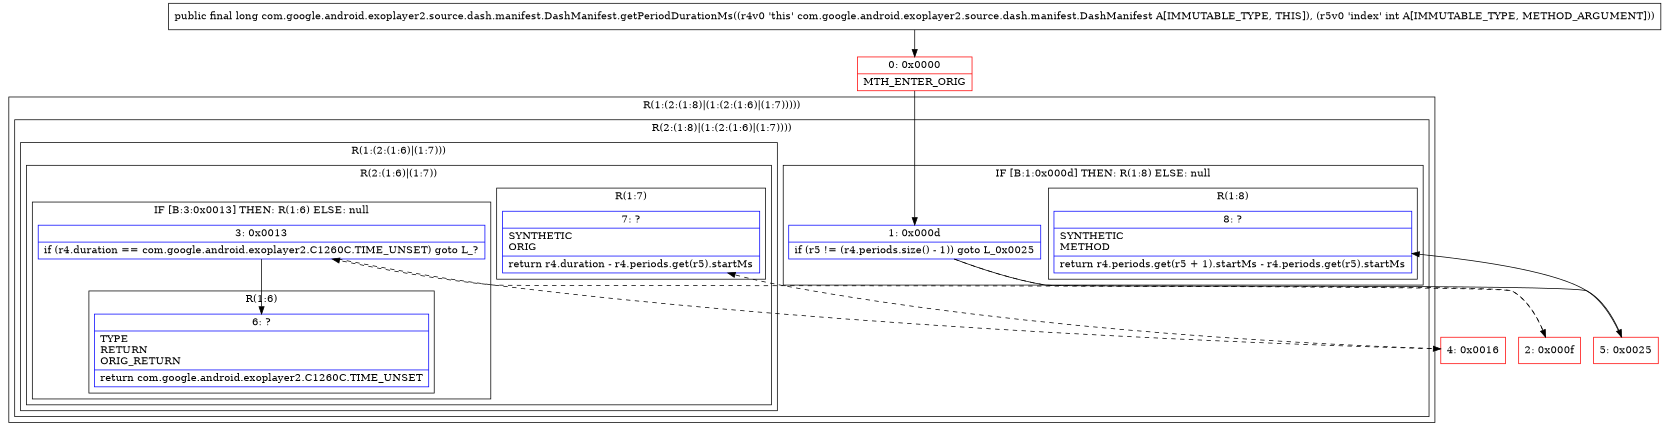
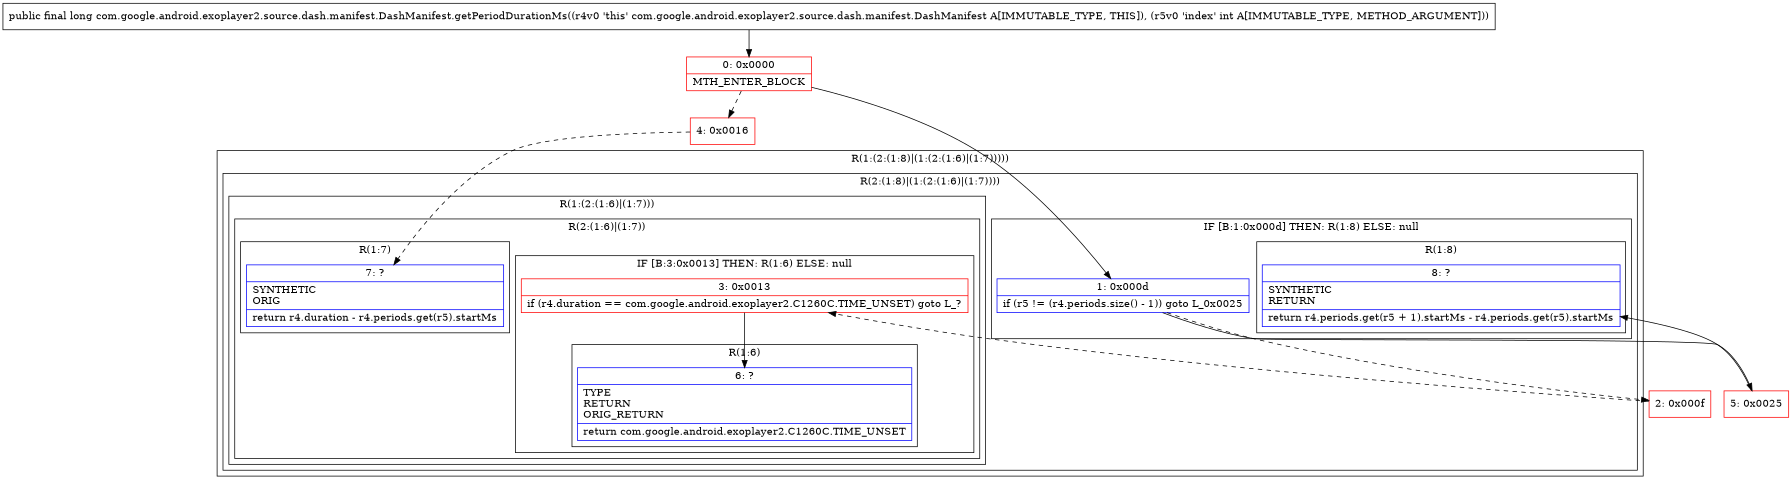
  digraph {
    node [color=blue shape=record]
-   n1 [label="{8\:\ ?|SYNTHETIC\lMETHOD\l|return r4.periods.get(r5 + 1).startMs \- r4.periods.get(r5).startMs\l}"]
+   n1 [label="{8\:\ ?|SYNTHETIC\lRETURN\l|return r4.periods.get(r5 + 1).startMs \- r4.periods.get(r5).startMs\l}"]
    n2 [label="{1\:\ 0x000d|if (r5 != (r4.periods.size() \- 1)) goto L_0x0025\l}"]
    n3 [label="{6\:\ ?|TYPE\lRETURN\lORIG_RETURN\l|return com.google.android.exoplayer2.C1260C.TIME_UNSET\l}"]
-   n4 [label="{3\:\ 0x0013|if (r4.duration == com.google.android.exoplayer2.C1260C.TIME_UNSET) goto L_?\l}"]
+   n4 [color=red label="{3\:\ 0x0013|if (r4.duration == com.google.android.exoplayer2.C1260C.TIME_UNSET) goto L_?\l}"]
    n5 [label="{7\:\ ?|SYNTHETIC\lORIG\l|return r4.duration \- r4.periods.get(r5).startMs\l}"]
    n6 [color=red label="{2\:\ 0x000f}"]
    n7 [color=red label="{5\:\ 0x0025}"]
    n8 [color=red label="{4\:\ 0x0016}"]
-   n9 [color=red label="{0\:\ 0x0000|MTH_ENTER_ORIG\l}"]
+   n9 [color=red label="{0\:\ 0x0000|MTH_ENTER_BLOCK\l}"]
    n10 [label="{public final long com.google.android.exoplayer2.source.dash.manifest.DashManifest.getPeriodDurationMs((r4v0 'this' com.google.android.exoplayer2.source.dash.manifest.DashManifest A[IMMUTABLE_TYPE, THIS]), (r5v0 'index' int A[IMMUTABLE_TYPE, METHOD_ARGUMENT])) }" color=""]
    subgraph cluster_1 {
      label="R(1:(2:(1:8)|(1:(2:(1:6)|(1:7)))))"
      subgraph cluster_2 {
        label="R(2:(1:8)|(1:(2:(1:6)|(1:7))))"
        subgraph cluster_3 {
          label="IF [B:1:0x000d] THEN: R(1:8) ELSE: null"
          n2
          subgraph cluster_4 {
            label="R(1:8)"
            n1
          }
        }
        subgraph cluster_5 {
          label="R(1:(2:(1:6)|(1:7)))"
          subgraph cluster_6 {
            label="R(2:(1:6)|(1:7))"
            subgraph cluster_7 {
              label="IF [B:3:0x0013] THEN: R(1:6) ELSE: null"
              n4
              subgraph cluster_8 {
                label="R(1:6)"
                n3
              }
            }
            subgraph cluster_9 {
              label="R(1:7)"
              n5
            }
          }
        }
      }
    }
    n2 -> n6 [style=dashed]
    n2 -> n7
    n4 -> n3
-   n4 -> n8 [style=dashed]
+   n9 -> n8 [style=dashed]
    n6 -> n4 [style=dashed]
    n7 -> n1
    n8 -> n5 [style=dashed]
    n9 -> n2
    n10 -> n9
  }
